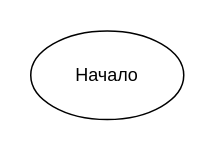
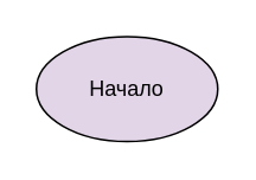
  <mxCell id="0" />
  <mxCell id="1" parent="0" />
- <mxCell id="2" value="Начало" style="ellipse;whiteSpace=wrap;html=1;" vertex="1" parent="1"><mxGeometry x="20" y="20" width="102" height="59" as="geometry" /></mxCell>
+ <mxCell id="2" value="Начало" style="ellipse;whiteSpace=wrap;html=1;fillColor=#e1d5e7;" vertex="1" parent="1"><mxGeometry x="20" y="20" width="102" height="59" as="geometry" /></mxCell>
